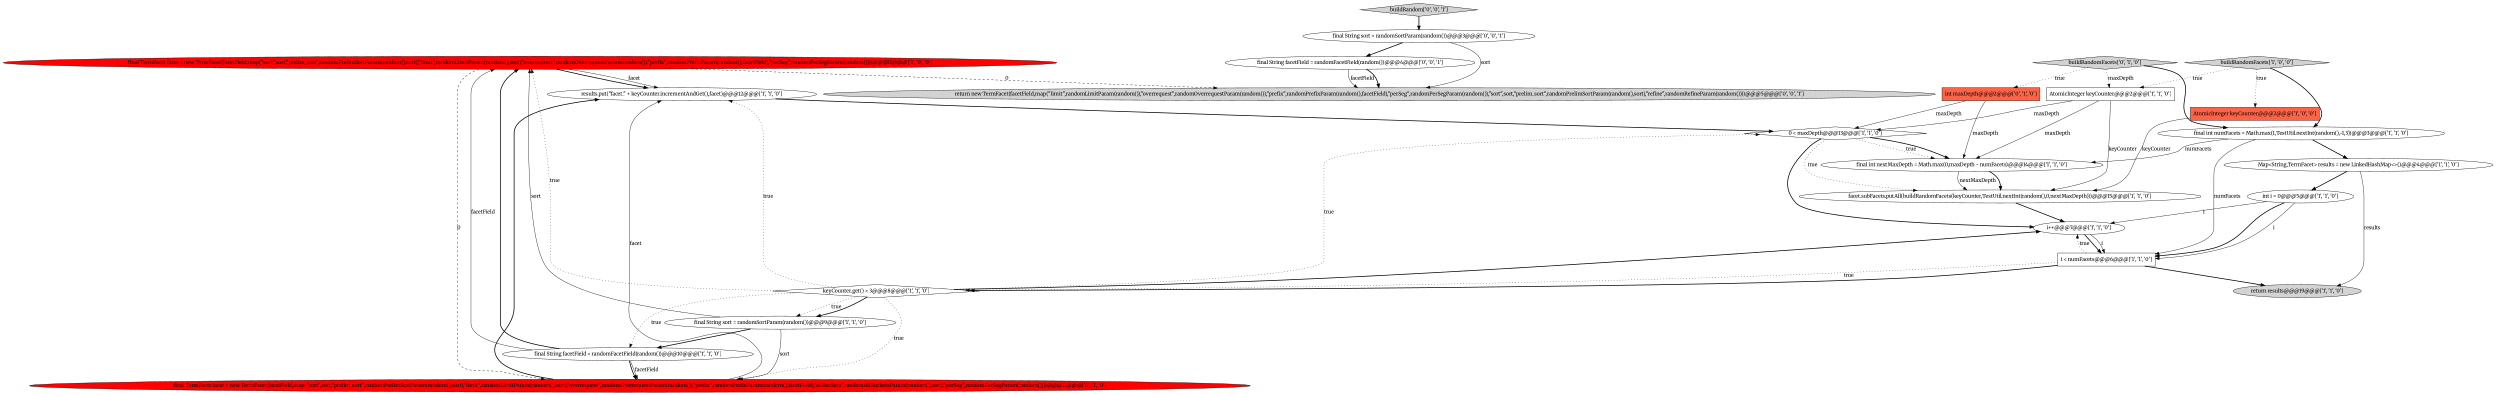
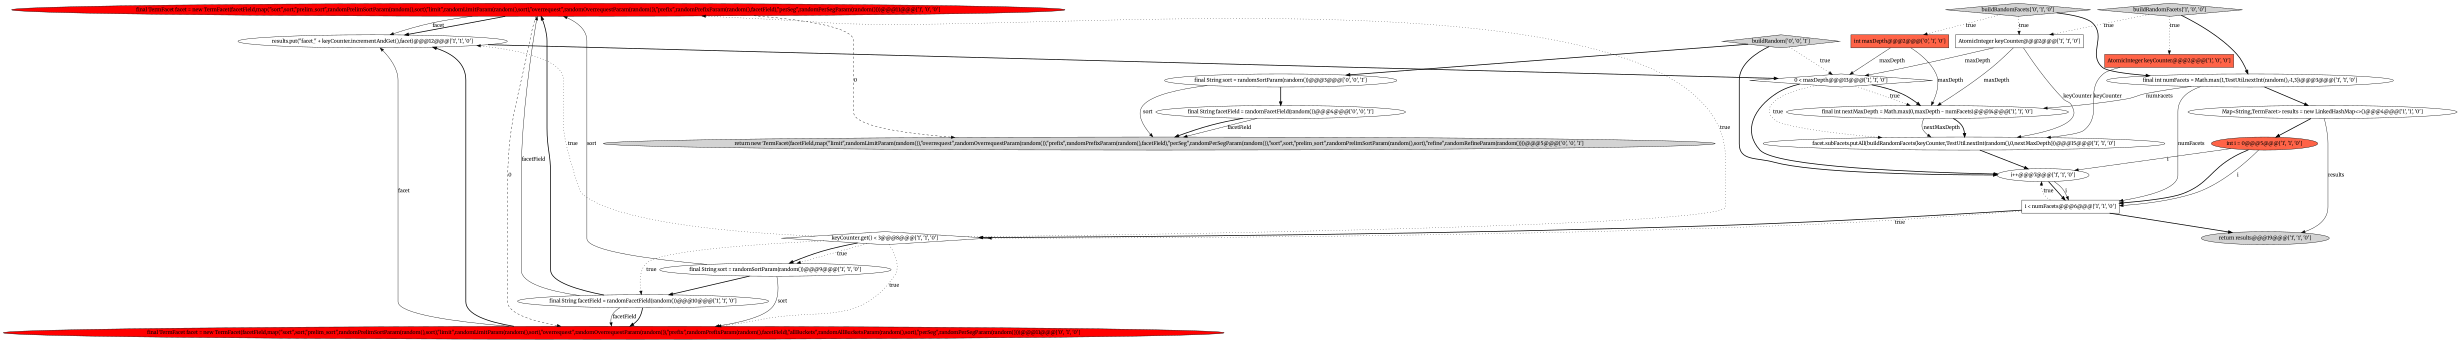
  digraph {
    fontname=Merriweather
    node [fillcolor=white fontname=Merriweather shape=ellipse style=filled]
    edge [fontname=Merriweather style=bold]
    n1 [fillcolor=red label="final TermFacet facet = new TermFacet(facetField,map(\"sort\",sort,\"prelim_sort\",randomPrelimSortParam(random(),sort),\"limit\",randomLimitParam(random(),sort),\"overrequest\",randomOverrequestParam(random()),\"prefix\",randomPrefixParam(random(),facetField),\"perSeg\",randomPerSegParam(random())))@@@11@@@['1', '0', '0']"]
    n2 [fillcolor=lightgray label="return new TermFacet(facetField,map(\"limit\",randomLimitParam(random()),\"overrequest\",randomOverrequestParam(random()),\"prefix\",randomPrefixParam(random(),facetField),\"perSeg\",randomPerSegParam(random()),\"sort\",sort,\"prelim_sort\",randomPrelimSortParam(random(),sort),\"refine\",randomRefineParam(random())))@@@5@@@['0', '0', '1']"]
    n3 [label="results.put(\"facet_\" + keyCounter.incrementAndGet(),facet)@@@12@@@['1', '1', '0']"]
    n4 [fillcolor=red label="final TermFacet facet = new TermFacet(facetField,map(\"sort\",sort,\"prelim_sort\",randomPrelimSortParam(random(),sort),\"limit\",randomLimitParam(random(),sort),\"overrequest\",randomOverrequestParam(random()),\"prefix\",randomPrefixParam(random(),facetField),\"allBuckets\",randomAllBucketsParam(random(),sort),\"perSeg\",randomPerSegParam(random())))@@@11@@@['0', '1', '0']"]
    n5 [label="0 < maxDepth@@@13@@@['1', '1', '0']" shape=diamond]
    n6 [fillcolor=lightgray label="buildRandomFacets['0', '1', '0']" shape=diamond]
    n7 [label="final int numFacets = Math.max(1,TestUtil.nextInt(random(),-1,3))@@@3@@@['1', '1', '0']"]
    n8 [label="AtomicInteger keyCounter@@@2@@@['1', '1', '0']" shape=box]
    n9 [fillcolor=tomato label="int maxDepth@@@2@@@['0', '1', '0']" shape=box]
    n10 [label="Map<String,TermFacet> results = new LinkedHashMap<>()@@@4@@@['1', '1', '0']"]
    n11 [label="i < numFacets@@@6@@@['1', '1', '0']" shape=box]
    n12 [label="final int nextMaxDepth = Math.max(0,maxDepth - numFacets)@@@14@@@['1', '1', '0']"]
    n13 [label="facet.subFacets.putAll(buildRandomFacets(keyCounter,TestUtil.nextInt(random(),0,nextMaxDepth)))@@@15@@@['1', '1', '0']"]
    n14 [fillcolor=lightgray label="return results@@@19@@@['1', '1', '0']"]
-   n15 [label="int i = 0@@@5@@@['1', '1', '0']"]
+   n15 [fillcolor=tomato label="int i = 0@@@5@@@['1', '1', '0']"]
    n16 [label="i++@@@7@@@['1', '1', '0']"]
    n17 [label="final String facetField = randomFacetField(random())@@@10@@@['1', '1', '0']"]
    n18 [label="keyCounter.get() < 3@@@8@@@['1', '1', '0']" shape=diamond]
    n19 [label="final String sort = randomSortParam(random())@@@9@@@['1', '1', '0']"]
    n20 [fillcolor=lightgray label="buildRandomFacets['1', '0', '0']" shape=diamond]
    n21 [fillcolor=tomato label="AtomicInteger keyCounter@@@2@@@['1', '0', '0']" shape=box]
    n22 [label="final String facetField = randomFacetField(random())@@@4@@@['0', '0', '1']"]
    n23 [label="final String sort = randomSortParam(random())@@@3@@@['0', '0', '1']"]
    n24 [fillcolor=lightgray label="buildRandom['0', '0', '1']" shape=diamond]
    n1 -> n2 [label=0 style=dashed]
    n1 -> n3
    n1 -> n3 [label=facet style=solid]
    n1 -> n4 [label=0 style=dashed]
    n3 -> n5
    n4 -> n3
    n4 -> n3 [label=facet style=solid]
    n5 -> n12 [label=true style=dotted]
    n5 -> n12
    n5 -> n13 [label=true style=dotted]
    n5 -> n16
    n6 -> n7
-   n6 -> n8 [label=maxDepth style=dotted]
+   n6 -> n8 [label=true style=dotted]
    n6 -> n9 [label=true style=dotted]
    n7 -> n10
    n7 -> n11 [label=numFacets style=solid]
    n7 -> n12 [label=numFacets style=solid]
    n8 -> n5 [label=maxDepth style=solid]
    n8 -> n12 [label=maxDepth style=solid]
    n8 -> n13 [label=keyCounter style=solid]
    n9 -> n5 [label=maxDepth style=solid]
    n9 -> n12 [label=maxDepth style=solid]
    n10 -> n14 [label=results style=solid]
    n10 -> n15
    n11 -> n14
    n11 -> n16 [label=true style=dotted]
    n11 -> n18
    n11 -> n18 [label=true style=dotted]
    n12 -> n13
    n12 -> n13 [label=nextMaxDepth style=solid]
    n13 -> n16
    n15 -> n11
    n15 -> n11 [label=i style=solid]
    n15 -> n16 [label=i style=solid]
    n16 -> n11
    n16 -> n11 [label=i style=solid]
    n17 -> n1 [label=facetField style=solid]
    n17 -> n1
    n17 -> n4
    n17 -> n4 [label=facetField style=solid]
    n18 -> n1 [label=true style=dotted]
    n18 -> n3 [label=true style=dotted]
    n18 -> n4 [label=true style=dotted]
-   n18 -> n5 [label=true style=dotted]
-   n18 -> n16
+   n24 -> n5 [label=true style=dotted]
+   n24 -> n16
    n18 -> n17 [label=true style=dotted]
    n18 -> n19 [label=true style=dotted]
    n18 -> n19
    n19 -> n1 [label=sort style=solid]
    n19 -> n4 [label=sort style=solid]
    n19 -> n17
    n20 -> n7
    n20 -> n8 [label=true style=dotted]
    n20 -> n21 [label=true style=dotted]
    n21 -> n13 [label=keyCounter style=solid]
    n22 -> n2 [label=facetField style=solid]
    n22 -> n2
    n23 -> n2 [label=sort style=solid]
    n23 -> n22
    n24 -> n23
  }
